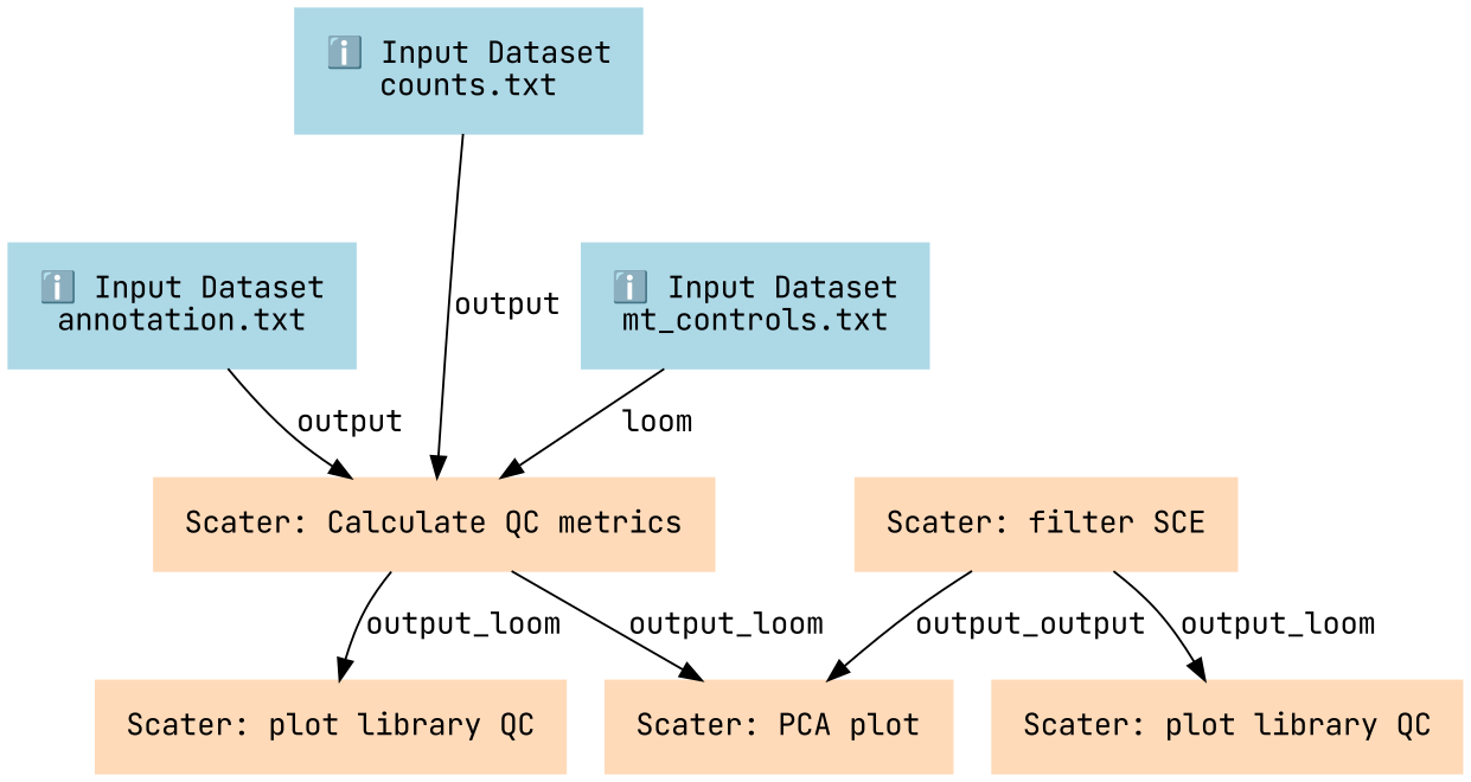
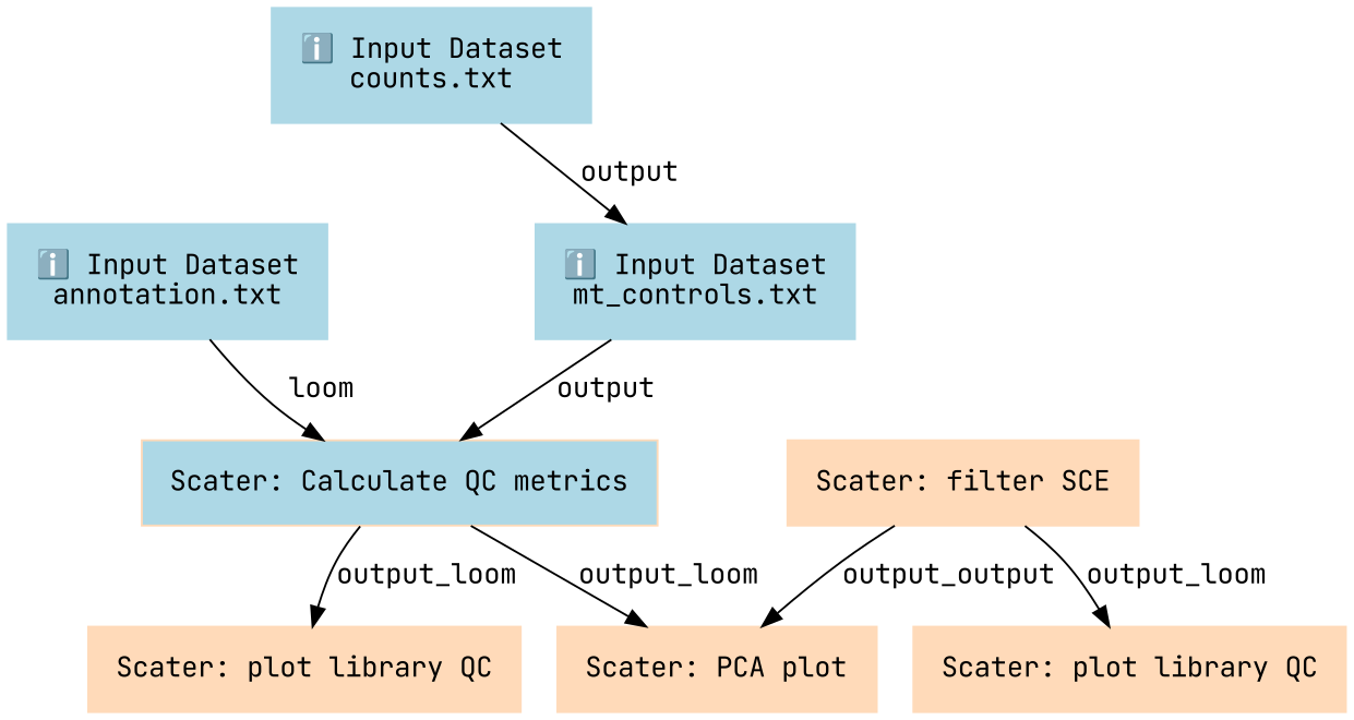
  digraph {
    fontname="JetBrains Mono"
    node [color=peachpuff fontname="JetBrains Mono" margin="0.2,0.2" shape=box style=filled]
    edge [fontname="JetBrains Mono"]
    n1 [color=lightblue label="ℹ️ Input Dataset\nannotation.txt"]
-   n2 [label="Scater: Calculate QC metrics"]
+   n2 [label="Scater: Calculate QC metrics" fillcolor=lightblue]
    n3 [label="Scater: plot library QC"]
    n4 [label="Scater: PCA plot"]
    n5 [color=lightblue label="ℹ️ Input Dataset\ncounts.txt"]
    n6 [color=lightblue label="ℹ️ Input Dataset\nmt_controls.txt"]
    n7 [label="Scater: filter SCE"]
    n8 [label="Scater: plot library QC"]
-   n1 -> n2 [label=output]
+   n1 -> n2 [label=loom]
    n2 -> n3 [label=output_loom]
    n2 -> n4 [label=output_loom]
-   n5 -> n2 [label=output]
-   n6 -> n2 [label=loom]
+   n5 -> n6 [label=output]
+   n6 -> n2 [label=output]
    n7 -> n4 [label=output_output]
    n7 -> n8 [label=output_loom]
  }
